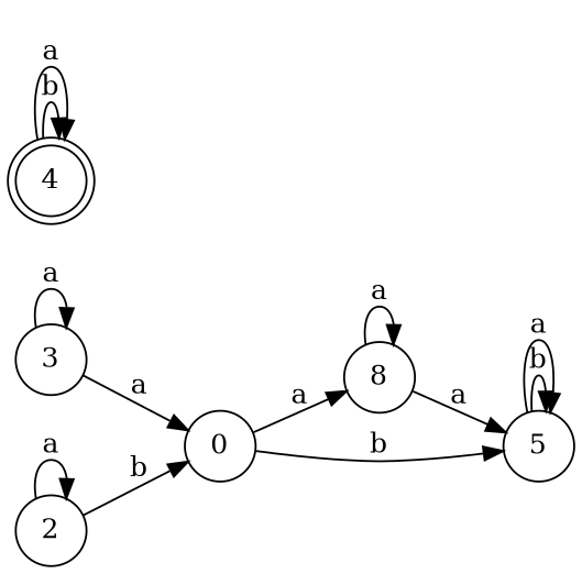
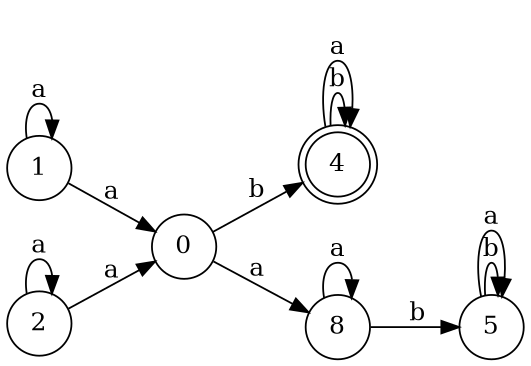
  digraph {
    rankdir=LR
    node [shape=circle]
    n1 [label=0]
    n2 [label=4 shape=doublecircle]
    n3 [label=8]
    n4 [label=5]
-   n5 [label=3]
+   n5 [label=1]
    n6 [label=2]
-   n1 -> n4 [label=b]
+   n1 -> n2 [label=b]
    n1 -> n3 [label=a]
    n2 -> n2 [label=b]
    n2 -> n2 [label=a]
    n3 -> n3 [label=a]
-   n3 -> n4 [label=a]
+   n3 -> n4 [label=b]
    n4 -> n4 [label=b]
    n4 -> n4 [label=a]
    n5 -> n1 [label=a]
    n5 -> n5 [label=a]
-   n6 -> n1 [label=b]
+   n6 -> n1 [label=a]
    n6 -> n6 [label=a]
  }
